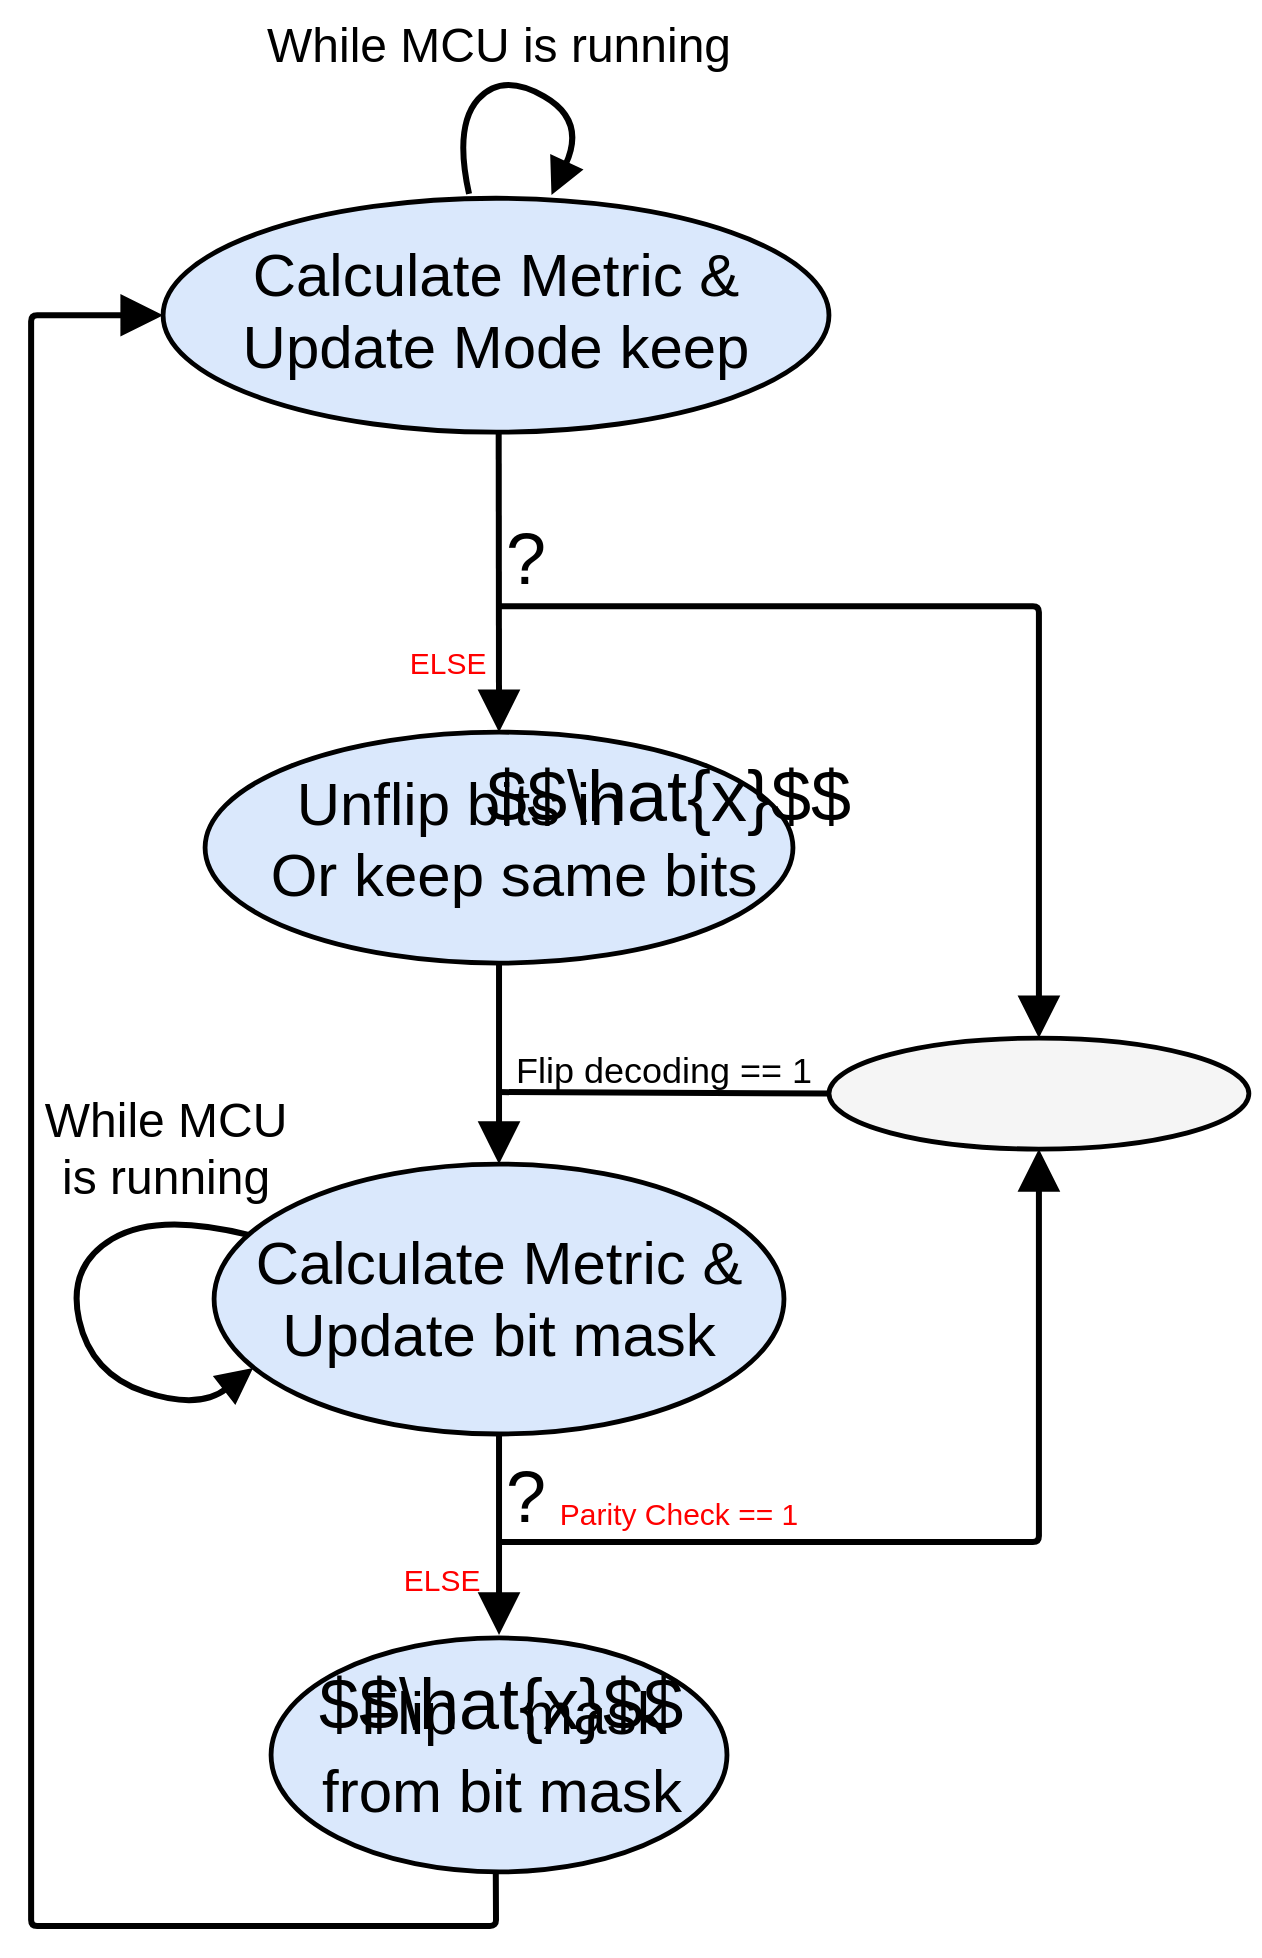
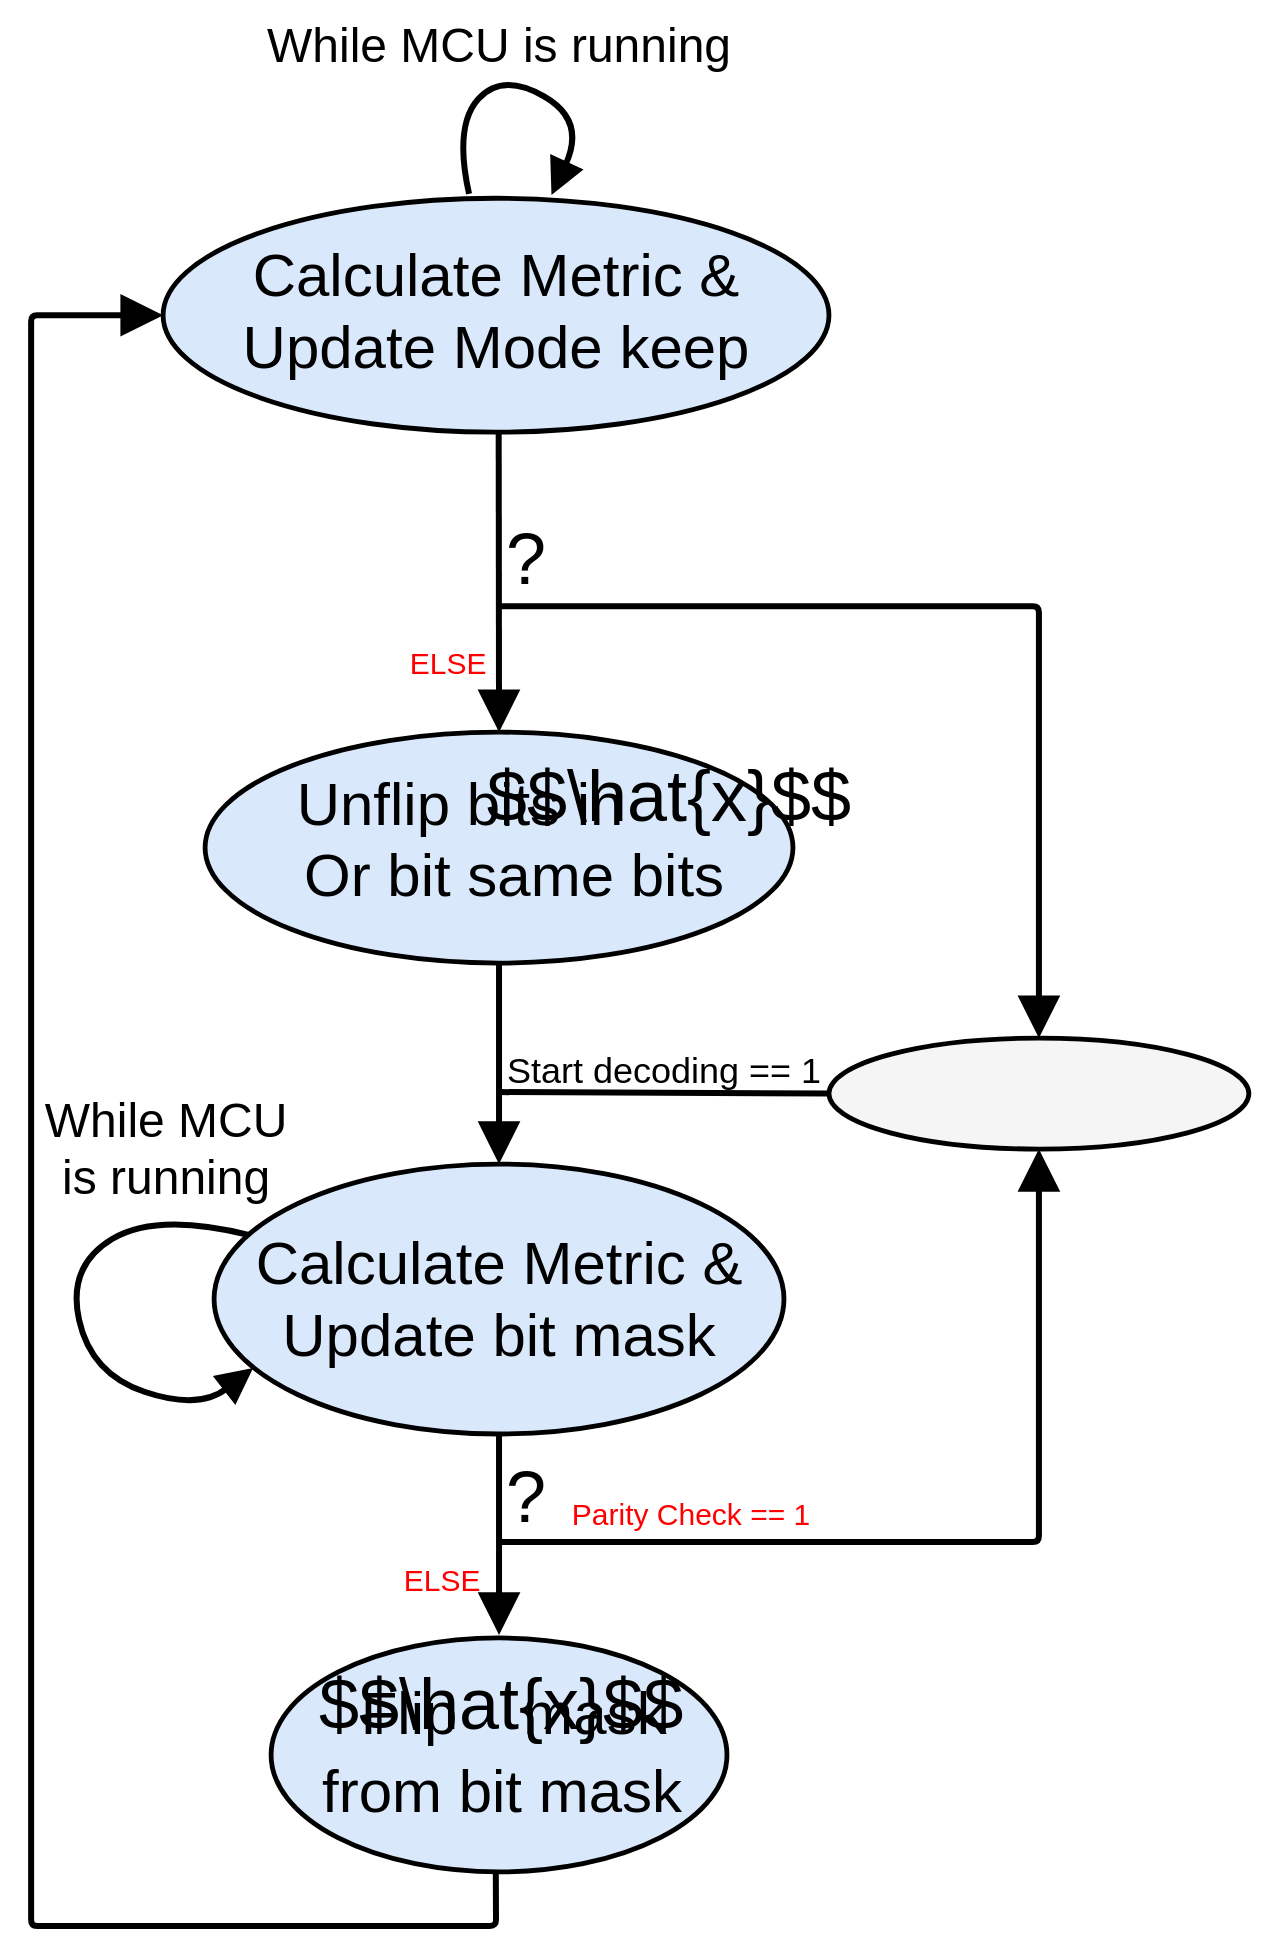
  <mxCell id="0" />
  <mxCell id="1" parent="0" />
  <mxCell id="2" style="edgeStyle=none;curved=1;rounded=0;orthogonalLoop=1;jettySize=auto;html=1;exitX=0.5;exitY=1;exitDx=0;exitDy=0;fontSize=100;endArrow=open;startSize=14;endSize=14;sourcePerimeterSpacing=8;targetPerimeterSpacing=8;" edge="1" parent="1" source="4" target="10"><mxGeometry relative="1" as="geometry" /></mxCell>
  <mxCell id="3" style="edgeStyle=none;curved=1;rounded=0;orthogonalLoop=1;jettySize=auto;html=1;fontSize=100;endArrow=block;startSize=14;endSize=35;sourcePerimeterSpacing=8;targetPerimeterSpacing=8;strokeWidth=10;endFill=1;" edge="1" parent="1" source="4" target="4"><mxGeometry relative="1" as="geometry"><mxPoint x="825" y="280" as="targetPoint" /><Array as="points"><mxPoint x="725" y="210" /><mxPoint x="805" y="120" /><mxPoint x="945" y="200" /></Array></mxGeometry></mxCell>
  <mxCell id="4" value="" style="ellipse;whiteSpace=wrap;html=1;fillColor=#dae8fc;strokeColor=#000000;gradientColor=none;strokeWidth=8;" vertex="1" parent="1"><mxGeometry x="240" y="330" width="1110" height="390" as="geometry" /></mxCell>
  <mxCell id="5" value="" style="ellipse;whiteSpace=wrap;html=1;fillColor=#dae8fc;strokeColor=#000000;strokeWidth=8;" vertex="1" parent="1"><mxGeometry x="310" y="1220" width="980" height="385" as="geometry" /></mxCell>
  <mxCell id="6" style="edgeStyle=none;orthogonalLoop=1;jettySize=auto;html=1;strokeWidth=10;fontSize=50;fontColor=#FF0000;endArrow=block;startSize=14;endSize=35;sourcePerimeterSpacing=8;targetPerimeterSpacing=8;curved=1;entryX=0.006;entryY=0.96;entryDx=0;entryDy=0;entryPerimeter=0;exitX=-0.001;exitY=0.074;exitDx=0;exitDy=0;exitPerimeter=0;endFill=1;" edge="1" parent="1" source="19" target="19"><mxGeometry relative="1" as="geometry"><mxPoint x="300" y="2360" as="targetPoint" /><Array as="points"><mxPoint x="230" y="2020" /><mxPoint x="80" y="2110" /><mxPoint x="120" y="2290" /><mxPoint x="300" y="2350" /></Array></mxGeometry></mxCell>
  <mxCell id="7" value="" style="ellipse;whiteSpace=wrap;html=1;fillColor=#dae8fc;strokeColor=#000000;strokeWidth=8;" vertex="1" parent="1"><mxGeometry x="325" y="1940" width="950" height="450" as="geometry" /></mxCell>
  <mxCell id="8" value="" style="ellipse;whiteSpace=wrap;html=1;fillColor=#dae8fc;strokeColor=#000000;strokeWidth=8;" vertex="1" parent="1"><mxGeometry x="420" y="2730" width="760" height="390" as="geometry" /></mxCell>
  <mxCell id="9" value="" style="ellipse;whiteSpace=wrap;html=1;strokeWidth=8;fillColor=#f5f5f5;strokeColor=#000000;fontColor=#333333;" vertex="1" parent="1"><mxGeometry x="1350" y="1730" width="700" height="185" as="geometry" /></mxCell>
  <mxCell id="10" value="&lt;font style=&quot;font-size: 100px;&quot;&gt;Calculate Metric &amp;amp; &lt;br&gt;Update Mode keep&lt;/font&gt;" style="text;html=1;align=center;verticalAlign=middle;resizable=0;points=[];autosize=1;strokeColor=none;fillColor=none;" vertex="1" parent="1"><mxGeometry x="380" y="392.5" width="830" height="250" as="geometry" /></mxCell>
  <mxCell id="11" value="&lt;font style=&quot;font-size: 80px;&quot;&gt;While MCU is running&lt;/font&gt;" style="text;html=1;align=center;verticalAlign=middle;resizable=0;points=[];autosize=1;strokeColor=none;fillColor=none;" vertex="1" parent="1"><mxGeometry x="400" y="20" width="800" height="110" as="geometry" /></mxCell>
  <mxCell id="12" value="&lt;font color=&quot;#ff0000&quot; style=&quot;font-size: 50px;&quot;&gt;ELSE&lt;/font&gt;" style="text;html=1;align=center;verticalAlign=middle;resizable=0;points=[];autosize=1;strokeColor=none;fillColor=none;" vertex="1" parent="1"><mxGeometry x="640" y="1070" width="150" height="70" as="geometry" /></mxCell>
  <mxCell id="13" value="&lt;font style=&quot;font-size: 100px;&quot;&gt;from bit mask&lt;/font&gt;" style="text;html=1;align=center;verticalAlign=middle;resizable=0;points=[];autosize=1;strokeColor=none;fillColor=none;" vertex="1" parent="1"><mxGeometry x="495" y="2920" width="620" height="130" as="geometry" /></mxCell>
  <mxCell id="14" value="&lt;font style=&quot;font-size: 120px;&quot;&gt;$$\hat{x}$$&amp;nbsp;&lt;/font&gt;" style="text;html=1;align=center;verticalAlign=middle;resizable=0;points=[];autosize=1;strokeColor=none;fillColor=none;" vertex="1" parent="1"><mxGeometry x="490" y="2760" width="660" height="160" as="geometry" /></mxCell>
  <mxCell id="15" value="&lt;font style=&quot;font-size: 100px;&quot;&gt;Flip&lt;/font&gt;" style="text;html=1;align=center;verticalAlign=middle;resizable=0;points=[];autosize=1;strokeColor=none;fillColor=none;" vertex="1" parent="1"><mxGeometry x="560" y="2790" width="180" height="130" as="geometry" /></mxCell>
- <mxCell id="16" value="&lt;font style=&quot;font-size: 100px;&quot;&gt;Or keep same bits&lt;/font&gt;" style="text;html=1;align=center;verticalAlign=middle;resizable=0;points=[];autosize=1;strokeColor=none;fillColor=none;" vertex="1" parent="1"><mxGeometry x="410" y="1392.5" width="830" height="130" as="geometry" /></mxCell>
+ <mxCell id="16" value="&lt;font style=&quot;font-size: 100px;&quot;&gt;Or bit same bits&lt;/font&gt;" style="text;html=1;align=center;verticalAlign=middle;resizable=0;points=[];autosize=1;strokeColor=none;fillColor=none;" vertex="1" parent="1"><mxGeometry x="410" y="1392.5" width="830" height="130" as="geometry" /></mxCell>
  <mxCell id="17" value="&lt;font style=&quot;font-size: 100px;&quot;&gt;Unflip bits in&lt;/font&gt;" style="text;html=1;align=center;verticalAlign=middle;resizable=0;points=[];autosize=1;strokeColor=none;fillColor=none;" vertex="1" parent="1"><mxGeometry x="450" y="1275" width="570" height="130" as="geometry" /></mxCell>
  <mxCell id="18" value="&lt;font style=&quot;font-size: 120px;&quot;&gt;$$\hat{x}$$&amp;nbsp;&lt;/font&gt;" style="text;html=1;align=center;verticalAlign=middle;resizable=0;points=[];autosize=1;strokeColor=none;fillColor=none;" vertex="1" parent="1"><mxGeometry x="770" y="1245" width="660" height="160" as="geometry" /></mxCell>
  <mxCell id="19" value="&lt;font style=&quot;font-size: 100px;&quot;&gt;Calculate Metric &amp;amp; &lt;br&gt;Update bit mask&lt;/font&gt;" style="text;html=1;align=center;verticalAlign=middle;resizable=0;points=[];autosize=1;strokeColor=none;fillColor=none;" vertex="1" parent="1"><mxGeometry x="385" y="2040" width="830" height="250" as="geometry" /></mxCell>
  <mxCell id="20" value="&lt;font style=&quot;font-size: 80px;&quot;&gt;While MCU &lt;br&gt;is&amp;nbsp;running&lt;/font&gt;" style="text;html=1;align=center;verticalAlign=middle;resizable=0;points=[];autosize=1;strokeColor=none;fillColor=none;" vertex="1" parent="1"><mxGeometry x="30" y="1810" width="430" height="210" as="geometry" /></mxCell>
- <mxCell id="21" value="&lt;font style=&quot;font-size: 60px;&quot;&gt;Flip decoding == 1&lt;/font&gt;" style="text;html=1;align=center;verticalAlign=middle;resizable=0;points=[];autosize=1;strokeColor=none;fillColor=none;" vertex="1" parent="1"><mxGeometry x="800" y="1740" width="550" height="90" as="geometry" /></mxCell>
+ <mxCell id="21" value="&lt;font style=&quot;font-size: 60px;&quot;&gt;Start decoding == 1&lt;/font&gt;" style="text;html=1;align=center;verticalAlign=middle;resizable=0;points=[];autosize=1;strokeColor=none;fillColor=none;" vertex="1" parent="1"><mxGeometry x="800" y="1740" width="550" height="90" as="geometry" /></mxCell>
  <mxCell id="22" value="&lt;font style=&quot;font-size: 100px;&quot;&gt;mask&lt;/font&gt;" style="text;html=1;align=center;verticalAlign=middle;resizable=0;points=[];autosize=1;strokeColor=none;fillColor=none;" vertex="1" parent="1"><mxGeometry x="870" y="2790" width="180" height="130" as="geometry" /></mxCell>
  <mxCell id="23" value="" style="edgeStyle=none;orthogonalLoop=1;jettySize=auto;html=1;rounded=0;strokeWidth=10;fontSize=100;endArrow=block;startSize=14;endSize=45;sourcePerimeterSpacing=8;targetPerimeterSpacing=8;curved=1;exitX=0.504;exitY=0.999;exitDx=0;exitDy=0;entryX=0.5;entryY=0;entryDx=0;entryDy=0;endFill=1;exitPerimeter=0;" edge="1" parent="1" source="4" target="5"><mxGeometry width="140" relative="1" as="geometry"><mxPoint x="820" y="990" as="sourcePoint" /><mxPoint x="960" y="990" as="targetPoint" /><Array as="points" /></mxGeometry></mxCell>
  <mxCell id="24" value="" style="edgeStyle=none;orthogonalLoop=1;jettySize=auto;html=1;rounded=1;strokeWidth=10;fontSize=100;endArrow=block;startSize=14;endSize=45;sourcePerimeterSpacing=8;targetPerimeterSpacing=8;entryX=0.5;entryY=0;entryDx=0;entryDy=0;endFill=1;" edge="1" parent="1" target="9"><mxGeometry width="140" relative="1" as="geometry"><mxPoint x="800" y="1010" as="sourcePoint" /><mxPoint x="1480" y="1320" as="targetPoint" /><Array as="points"><mxPoint x="1700" y="1010" /></Array></mxGeometry></mxCell>
  <mxCell id="25" value="&lt;font style=&quot;font-size: 120px;&quot;&gt;?&lt;/font&gt;" style="text;html=1;align=center;verticalAlign=middle;resizable=0;points=[];autosize=1;strokeColor=none;fillColor=none;" vertex="1" parent="1"><mxGeometry x="800" y="850" width="90" height="160" as="geometry" /></mxCell>
  <mxCell id="26" value="" style="edgeStyle=none;orthogonalLoop=1;jettySize=auto;html=1;rounded=0;strokeWidth=10;fontSize=100;endArrow=block;startSize=14;endSize=45;sourcePerimeterSpacing=8;targetPerimeterSpacing=8;curved=1;entryX=0.5;entryY=0;entryDx=0;entryDy=0;exitX=0.5;exitY=1;exitDx=0;exitDy=0;endFill=1;" edge="1" parent="1" source="5" target="7"><mxGeometry width="140" relative="1" as="geometry"><mxPoint x="765" y="1640" as="sourcePoint" /><mxPoint x="765" y="1930" as="targetPoint" /><Array as="points" /></mxGeometry></mxCell>
  <mxCell id="27" value="" style="edgeStyle=none;orthogonalLoop=1;jettySize=auto;html=1;rounded=1;strokeWidth=10;fontSize=100;endArrow=block;startSize=14;endSize=45;sourcePerimeterSpacing=8;targetPerimeterSpacing=8;entryX=0.5;entryY=1;entryDx=0;entryDy=0;endFill=1;" edge="1" parent="1" target="9"><mxGeometry width="140" relative="1" as="geometry"><mxPoint x="800" y="2570" as="sourcePoint" /><mxPoint x="1720" y="1960" as="targetPoint" /><Array as="points"><mxPoint x="1700" y="2570" /></Array></mxGeometry></mxCell>
  <mxCell id="28" value="&lt;font style=&quot;font-size: 120px;&quot;&gt;?&lt;/font&gt;" style="text;html=1;align=center;verticalAlign=middle;resizable=0;points=[];autosize=1;strokeColor=none;fillColor=none;" vertex="1" parent="1"><mxGeometry x="800" y="2415" width="90" height="160" as="geometry" /></mxCell>
- <mxCell id="29" value="&lt;font color=&quot;#ff0000&quot; style=&quot;font-size: 50px;&quot;&gt;Parity Check == 1&lt;br&gt;&lt;/font&gt;" style="text;html=1;align=center;verticalAlign=middle;resizable=0;points=[];autosize=1;strokeColor=none;fillColor=none;" vertex="1" parent="1"><mxGeometry x="890" y="2490" width="420" height="70" as="geometry" /></mxCell>
+ <mxCell id="29" value="&lt;font color=&quot;#ff0000&quot; style=&quot;font-size: 50px;&quot;&gt;Parity Check == 1&lt;br&gt;&lt;/font&gt;" style="text;html=1;align=center;verticalAlign=middle;resizable=0;points=[];autosize=1;strokeColor=none;fillColor=none;" vertex="1" parent="1"><mxGeometry x="910" y="2490" width="420" height="70" as="geometry" /></mxCell>
  <mxCell id="30" value="" style="edgeStyle=none;orthogonalLoop=1;jettySize=auto;html=1;rounded=0;strokeWidth=10;fontSize=100;endArrow=block;startSize=14;endSize=45;sourcePerimeterSpacing=8;targetPerimeterSpacing=8;curved=1;entryX=0.5;entryY=0;entryDx=0;entryDy=0;exitX=0.5;exitY=1;exitDx=0;exitDy=0;endFill=1;" edge="1" parent="1"><mxGeometry width="140" relative="1" as="geometry"><mxPoint x="800" y="2390" as="sourcePoint" /><mxPoint x="800" y="2725" as="targetPoint" /><Array as="points" /></mxGeometry></mxCell>
  <mxCell id="31" value="&lt;font color=&quot;#ff0000&quot; style=&quot;font-size: 50px;&quot;&gt;ELSE&lt;/font&gt;" style="text;html=1;align=center;verticalAlign=middle;resizable=0;points=[];autosize=1;strokeColor=none;fillColor=none;" vertex="1" parent="1"><mxGeometry x="630" y="2600" width="150" height="70" as="geometry" /></mxCell>
  <mxCell id="32" value="" style="edgeStyle=none;orthogonalLoop=1;jettySize=auto;html=1;rounded=0;strokeWidth=10;fontSize=100;endArrow=none;startSize=14;endSize=14;sourcePerimeterSpacing=8;targetPerimeterSpacing=8;curved=1;exitX=0;exitY=0.5;exitDx=0;exitDy=0;endFill=0;" edge="1" parent="1" source="9"><mxGeometry width="140" relative="1" as="geometry"><mxPoint x="1090" y="1680" as="sourcePoint" /><mxPoint x="800" y="1820" as="targetPoint" /><Array as="points" /></mxGeometry></mxCell>
  <mxCell id="33" value="" style="edgeStyle=none;orthogonalLoop=1;jettySize=auto;html=1;rounded=1;strokeWidth=10;fontSize=100;endArrow=block;startSize=14;endSize=45;sourcePerimeterSpacing=8;targetPerimeterSpacing=8;exitX=0.5;exitY=1;exitDx=0;exitDy=0;entryX=0;entryY=0.5;entryDx=0;entryDy=0;endFill=1;" edge="1" parent="1" target="4"><mxGeometry width="140" relative="1" as="geometry"><mxPoint x="794.6" y="3120" as="sourcePoint" /><mxPoint x="200" y="500" as="targetPoint" /><Array as="points"><mxPoint x="795" y="3210" /><mxPoint x="20" y="3210" /><mxPoint x="20" y="525" /></Array></mxGeometry></mxCell>
